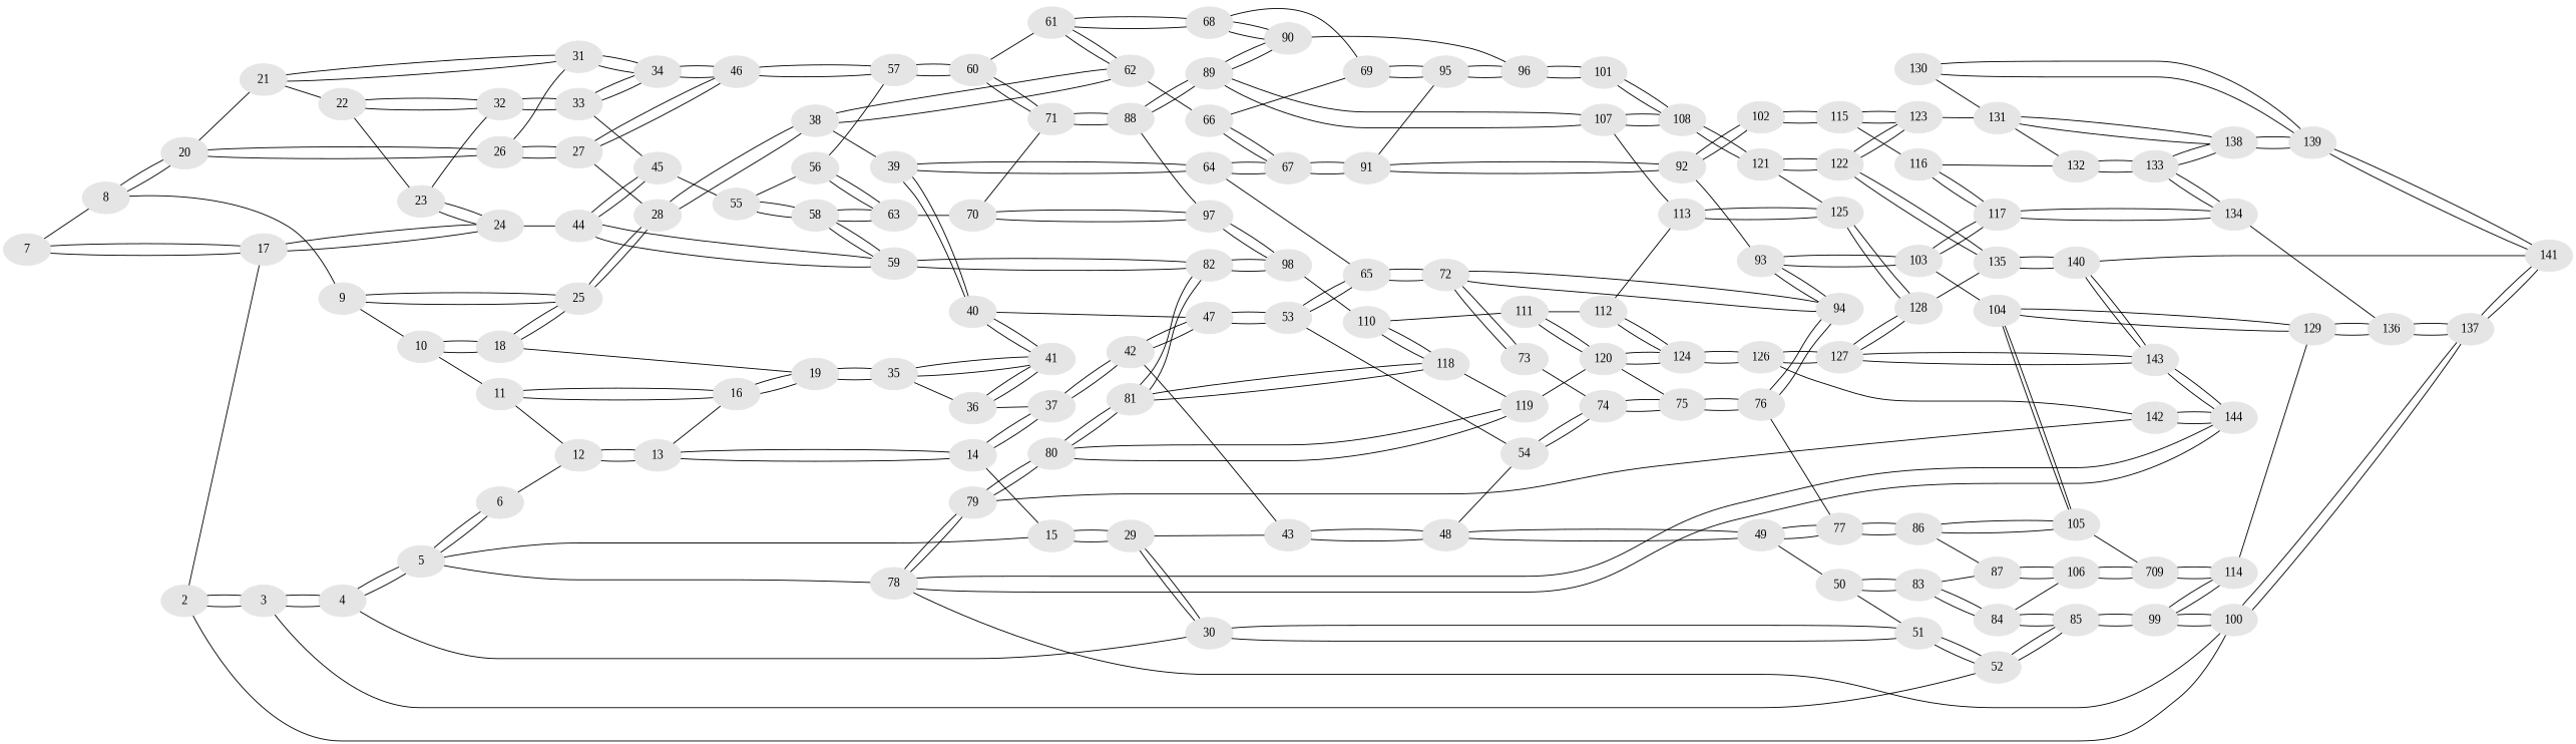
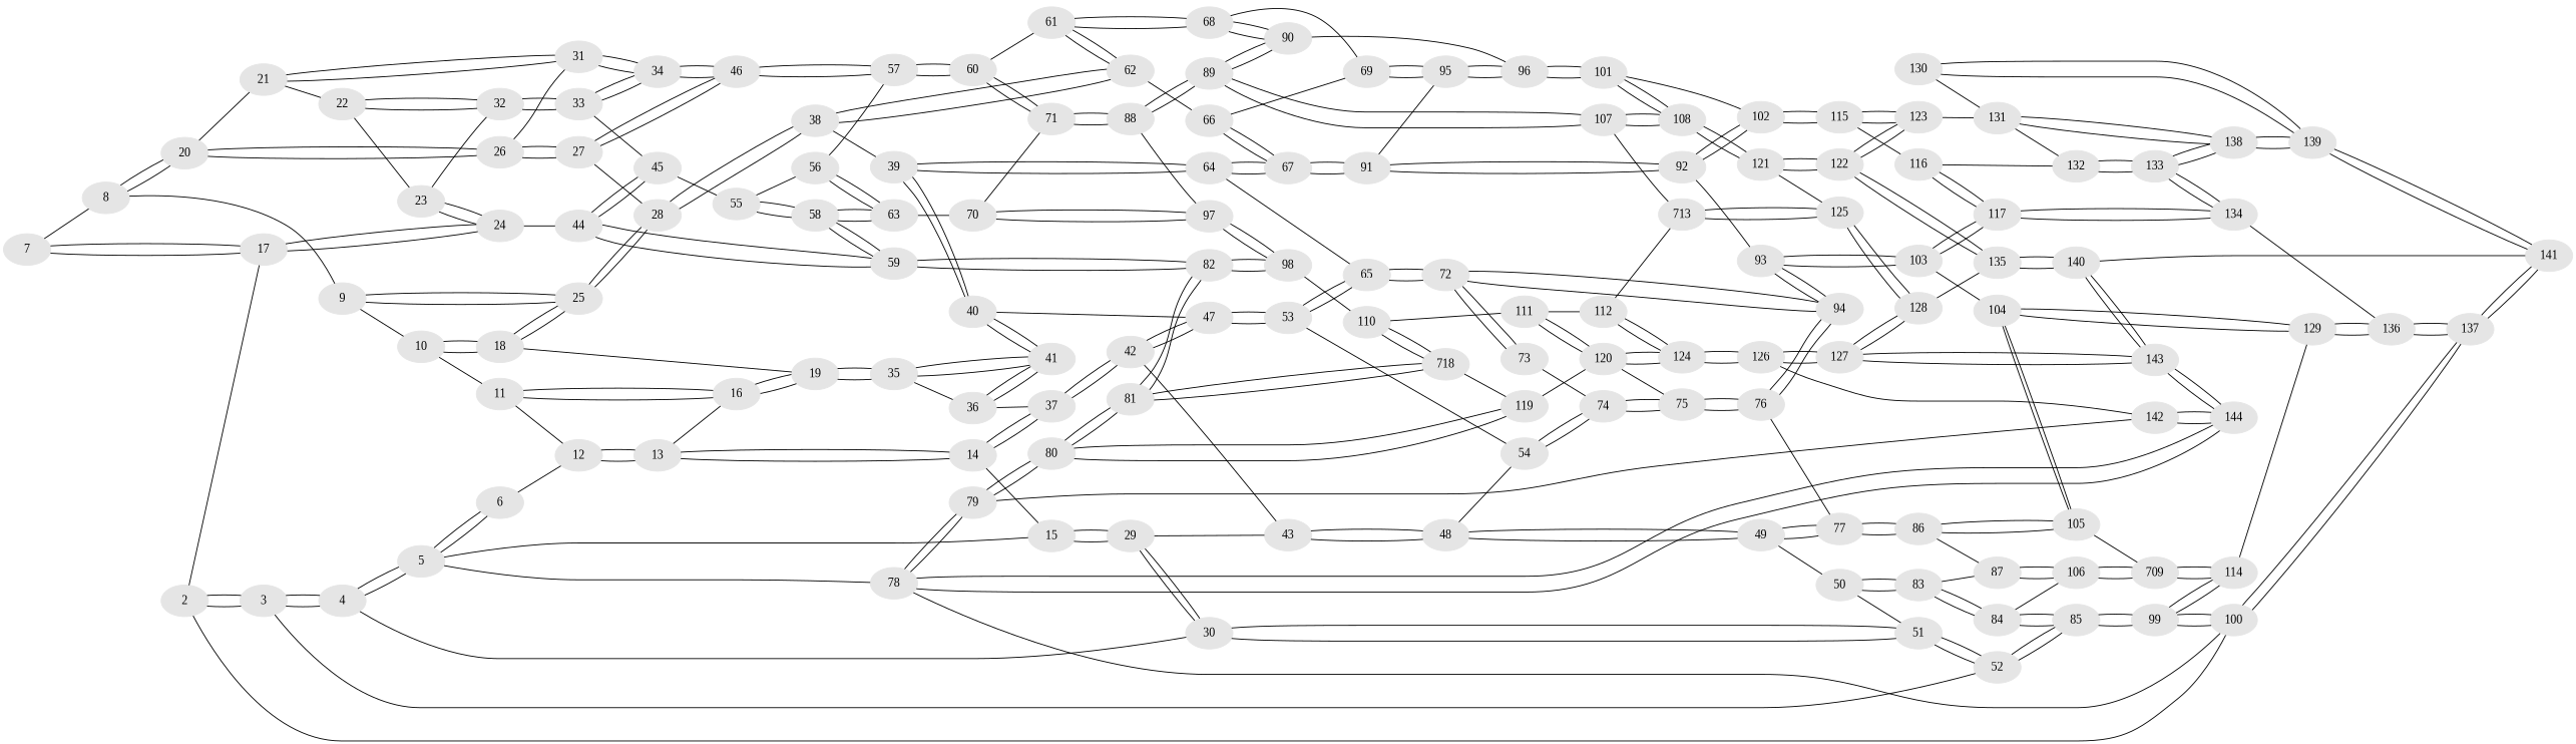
  graph {
    fontname="Liberation Serif"
    rankdir=LR
    node [color=gray90 fontname="Liberation Serif" style=filled]
    edge [fontname="Liberation Serif"]
    2
    3
    17
    100
    7
    8
    4
    52
    24
    137
    5
    30
    85
    6
    15
    78
    51
    12
    29
    13
    9
    20
    10
    25
    21
    26
    11
    18
    28
    16
    19
    14
    37
    42
    43
    35
    44
    79
    144
    36
    41
    22
    31
    27
    23
    32
    34
    33
    45
    59
    38
    46
    57
    39
    62
    48
    55
    47
    40
    64
    66
    65
    67
    53
    49
    54
    82
    56
    58
    60
    50
    77
    74
    83
    86
    84
    87
    99
    72
    75
    63
    70
    61
    71
    98
    68
    88
    69
    90
    97
    91
    73
    94
    95
    92
    96
    89
    76
    105
    80
    142
    81
    119
-   118
+   118 [label=718]
    120
    110
    106
    n108 [label=709]
    114
    107
    108
-   113
+   113 [label=713]
    101
    93
    102
    103
    115
    104
    117
    111
    129
    141
    121
    116
    123
    134
    136
    125
    122
    112
    124
    126
    128
    132
    131
    133
    135
    140
    130
    139
    127
    143
    138
    2 -- 3
    2 -- 3
    2 -- 17
    2 -- 100
    3 -- 4
    3 -- 4
    3 -- 52
    17 -- 24
    17 -- 24
    100 -- 137
    100 -- 137
    7 -- 17
    7 -- 17
    7 -- 8
    8 -- 9
    8 -- 20
    8 -- 20
    4 -- 5
    4 -- 5
    4 -- 30
    52 -- 85
    52 -- 85
    24 -- 44
    137 -- 141
    137 -- 141
    5 -- 6
    5 -- 6
    5 -- 15
    5 -- 78
    30 -- 51
    30 -- 51
    85 -- 99
    85 -- 99
    6 -- 12
    15 -- 29
    15 -- 29
    78 -- 100
    78 -- 79
    78 -- 79
    78 -- 144
    78 -- 144
    51 -- 52
    51 -- 52
    12 -- 13
    12 -- 13
    29 -- 30
    29 -- 30
    29 -- 43
    13 -- 16
    13 -- 14
    13 -- 14
    9 -- 10
    9 -- 25
    9 -- 25
    20 -- 21
    20 -- 26
    20 -- 26
    10 -- 11
    10 -- 18
    10 -- 18
    25 -- 28
    25 -- 28
    21 -- 22
    21 -- 31
    21 -- 31
    26 -- 31
    26 -- 27
    26 -- 27
    11 -- 12
    11 -- 16
    11 -- 16
    18 -- 25
    18 -- 25
    18 -- 19
    28 -- 38
    28 -- 38
    16 -- 19
    16 -- 19
    19 -- 35
    19 -- 35
    14 -- 15
    14 -- 37
    14 -- 37
    37 -- 42
    37 -- 42
    42 -- 43
    42 -- 47
    42 -- 47
    43 -- 48
    43 -- 48
    35 -- 36
    35 -- 41
    35 -- 41
    44 -- 45
    44 -- 45
    44 -- 59
    44 -- 59
    79 -- 80
    79 -- 80
    79 -- 142
    36 -- 37
    36 -- 41
    36 -- 41
    22 -- 23
    22 -- 32
    22 -- 32
    31 -- 34
    31 -- 34
    27 -- 28
    27 -- 46
    27 -- 46
    23 -- 24
    23 -- 24
    23 -- 32
    32 -- 33
    32 -- 33
    34 -- 46
    34 -- 46
    33 -- 34
    33 -- 34
    33 -- 45
    45 -- 55
    59 -- 82
    59 -- 82
    38 -- 39
    38 -- 62
    38 -- 62
    46 -- 57
    46 -- 57
    57 -- 60
    57 -- 60
    39 -- 40
    39 -- 40
    39 -- 64
    39 -- 64
    62 -- 66
    48 -- 49
    48 -- 49
    48 -- 54
    55 -- 56
    55 -- 58
    55 -- 58
    47 -- 53
    47 -- 53
    40 -- 41
    40 -- 41
    40 -- 47
    64 -- 65
    64 -- 67
    64 -- 67
    66 -- 67
    66 -- 67
    66 -- 69
    65 -- 72
    65 -- 72
    67 -- 91
    67 -- 91
    53 -- 65
    53 -- 65
    53 -- 54
    49 -- 50
    49 -- 77
    49 -- 77
    54 -- 74
    54 -- 74
    82 -- 98
    82 -- 98
    56 -- 57
    56 -- 63
    56 -- 63
    58 -- 59
    58 -- 59
    58 -- 63
    58 -- 63
    60 -- 61
    60 -- 71
    60 -- 71
    50 -- 51
    50 -- 83
    50 -- 83
    77 -- 86
    77 -- 86
    74 -- 75
    74 -- 75
    83 -- 84
    83 -- 84
    83 -- 87
    86 -- 87
    86 -- 105
    86 -- 105
    84 -- 85
    84 -- 85
    84 -- 106
    87 -- 106
    87 -- 106
    99 -- 100
    99 -- 100
    99 -- 114
    99 -- 114
    72 -- 73
    72 -- 73
    72 -- 94
    72 -- 94
    75 -- 76
    75 -- 76
    63 -- 70
    70 -- 71
    70 -- 97
    70 -- 97
    61 -- 62
    61 -- 62
    61 -- 68
    61 -- 68
    71 -- 88
    71 -- 88
    98 -- 110
    68 -- 69
    68 -- 90
    68 -- 90
    88 -- 97
    88 -- 89
    88 -- 89
    69 -- 95
    69 -- 95
    90 -- 96
    97 -- 98
    97 -- 98
    91 -- 95
    91 -- 92
    91 -- 92
    73 -- 74
    95 -- 96
    95 -- 96
    92 -- 93
    92 -- 102
    92 -- 102
    96 -- 101
    96 -- 101
    89 -- 90
    89 -- 90
    89 -- 107
    89 -- 107
    76 -- 77
    76 -- 94
    76 -- 94
    105 -- n108
    80 -- 81
    80 -- 81
    80 -- 119
    80 -- 119
    142 -- 144
    142 -- 144
    81 -- 82
    81 -- 82
    81 -- 118
    81 -- 118
    119 -- 120
    118 -- 119
    120 -- 75
    120 -- 124
    120 -- 124
    110 -- 118
    110 -- 118
    110 -- 111
    106 -- n108
    106 -- n108
    n108 -- 114
    n108 -- 114
    114 -- 129
    107 -- 108
    107 -- 108
    107 -- 113
    108 -- 121
    108 -- 121
    113 -- 125
    113 -- 125
    101 -- 108
    101 -- 108
+   101 -- 102
    93 -- 94
    93 -- 94
    93 -- 103
    93 -- 103
    102 -- 115
    102 -- 115
    103 -- 104
    103 -- 117
    103 -- 117
    115 -- 116
    115 -- 123
    115 -- 123
    104 -- 105
    104 -- 105
    104 -- 129
    104 -- 129
    117 -- 134
    117 -- 134
    111 -- 120
    111 -- 120
    111 -- 112
    129 -- 136
    129 -- 136
    121 -- 125
    121 -- 122
    121 -- 122
    116 -- 117
    116 -- 117
    116 -- 132
    123 -- 131
    134 -- 136
    136 -- 137
    136 -- 137
    125 -- 128
    125 -- 128
    122 -- 123
    122 -- 123
    122 -- 135
    122 -- 135
    112 -- 113
    112 -- 124
    112 -- 124
    124 -- 126
    124 -- 126
    126 -- 142
    126 -- 127
    126 -- 127
    128 -- 135
    132 -- 133
    132 -- 133
    131 -- 132
    131 -- 138
    131 -- 138
    133 -- 134
    133 -- 134
    133 -- 138
    133 -- 138
    135 -- 140
    135 -- 140
    140 -- 141
    140 -- 143
    140 -- 143
    130 -- 131
    130 -- 139
    130 -- 139
    139 -- 141
    139 -- 141
    127 -- 128
    127 -- 128
    127 -- 143
    127 -- 143
    143 -- 144
    143 -- 144
    138 -- 139
    138 -- 139
  }
